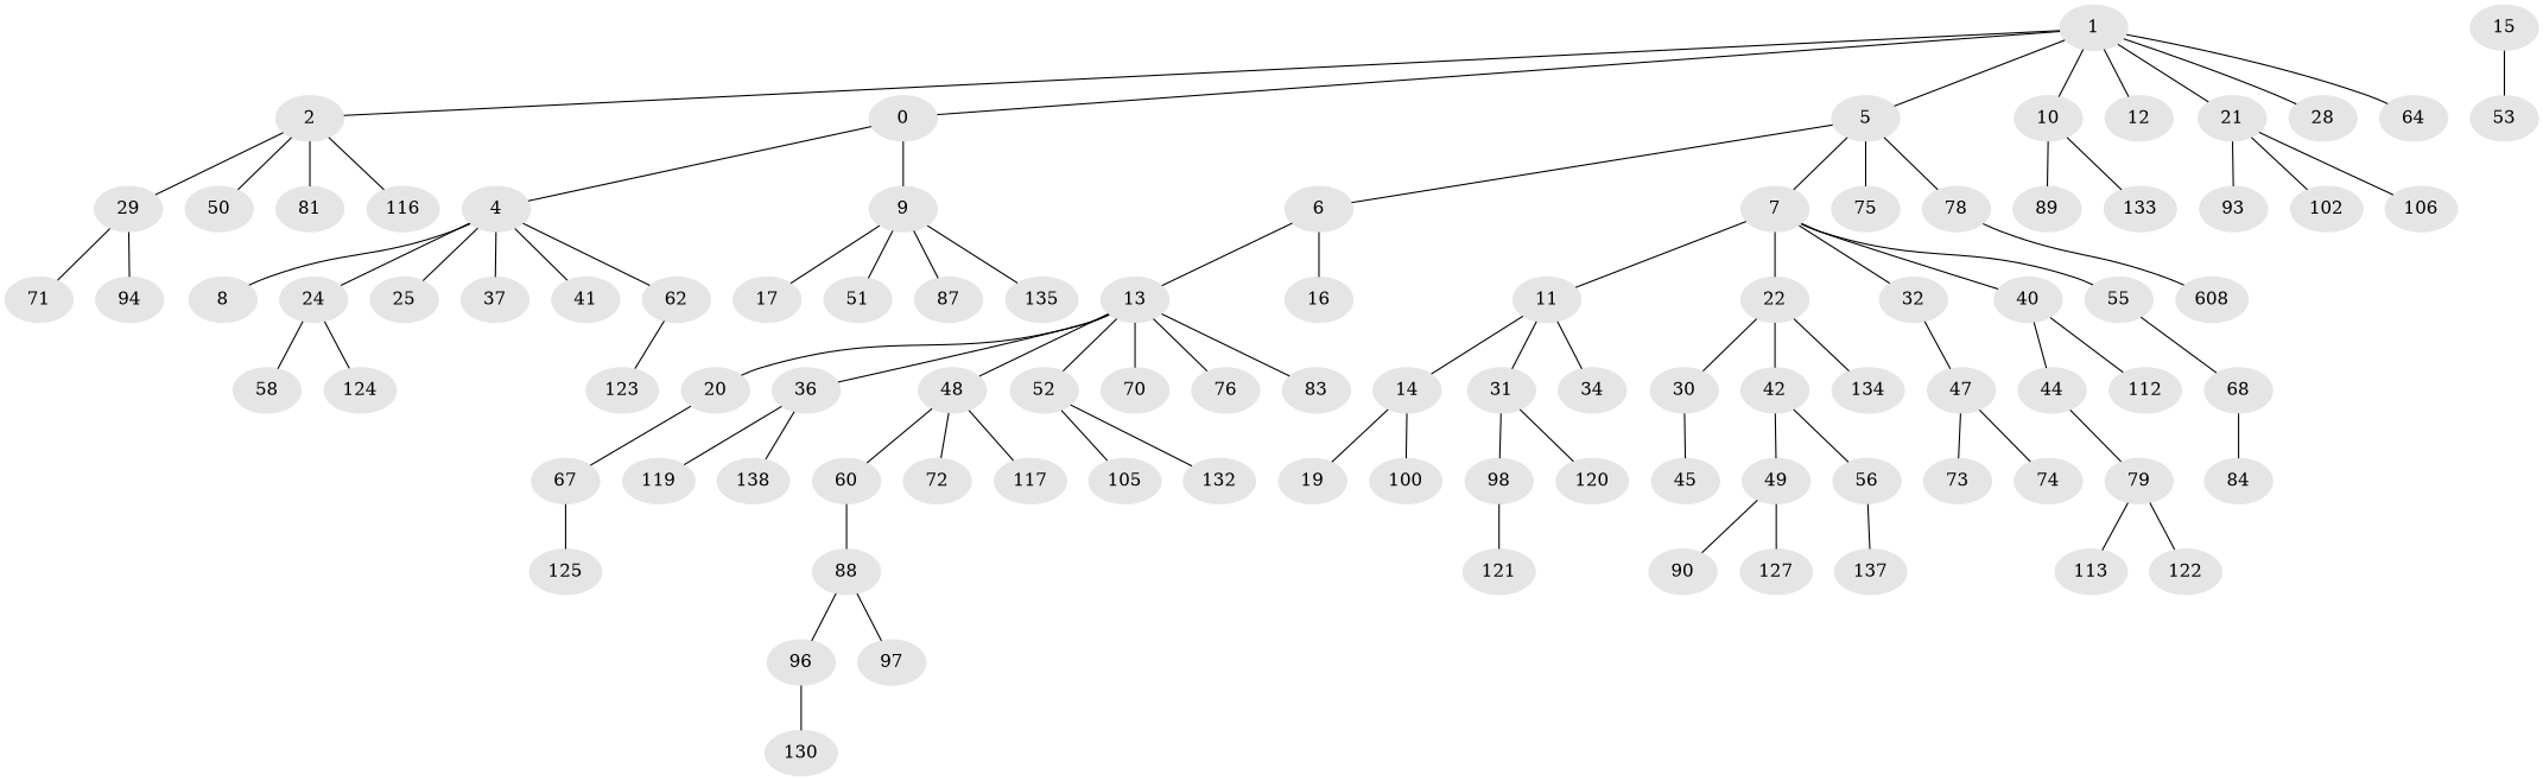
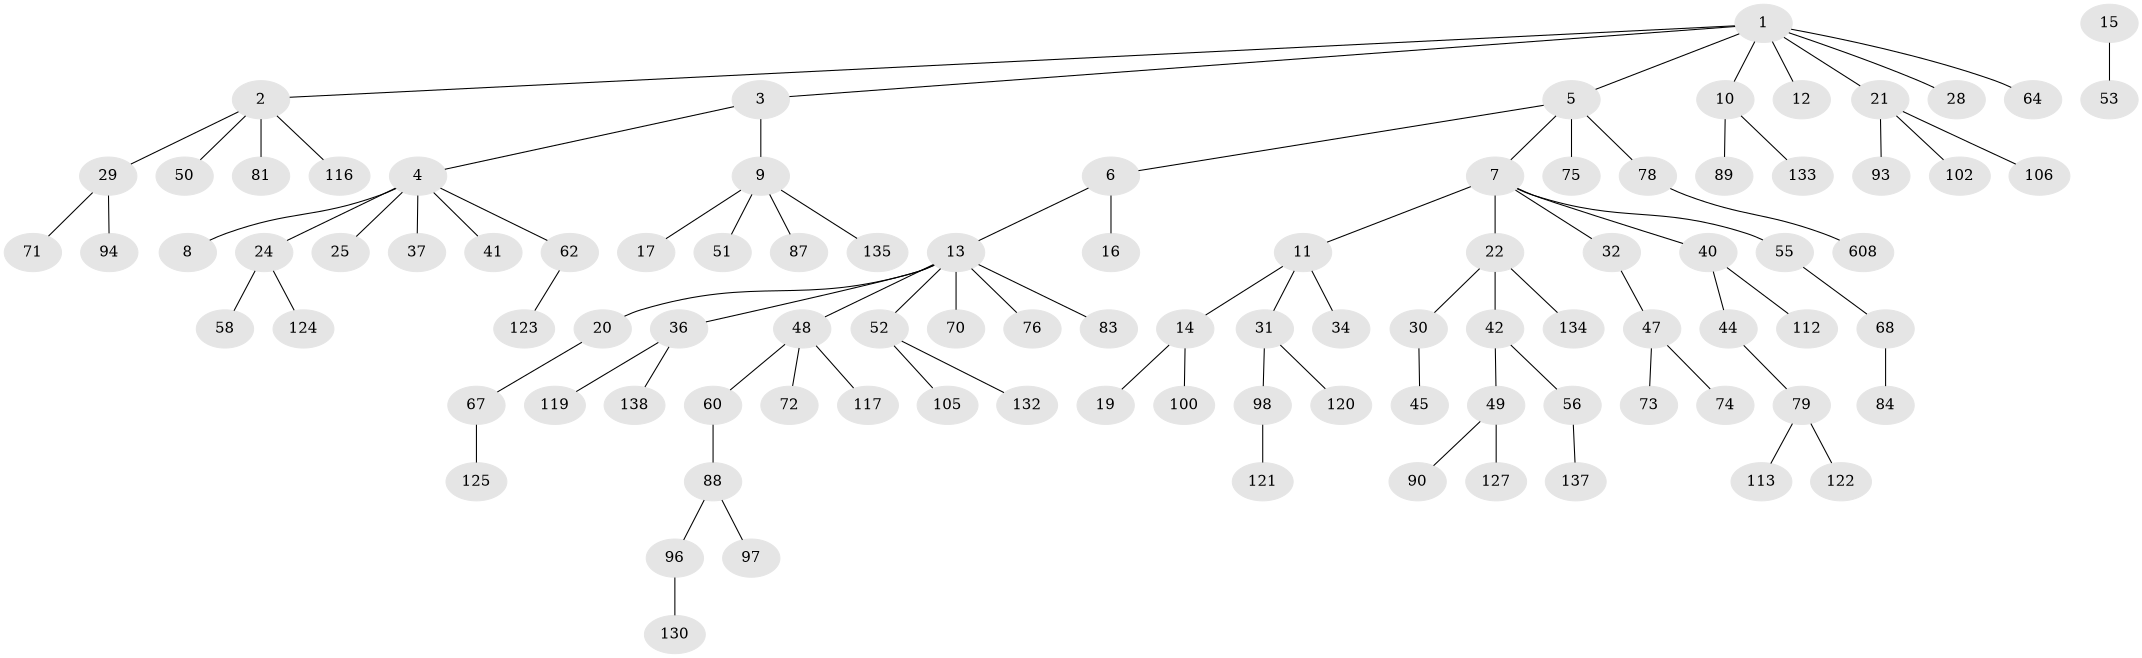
  graph {
    node [color=gray90 style=filled]
    1 [super="+35"]
    2 [super="+61"]
-   3 [super="+33" label=0]
+   3 [super="+33"]
    5 [super="+26"]
    10 [super="+39"]
    12 [super="+63"]
    21 [super="+111"]
    28
    64 [super="+110"]
    29 [super="+66"]
    50 [super="+115"]
    81
    116
    4 [super="+27"]
    9 [super="+23"]
    6
    7 [super="+38"]
    75
    78
    89 [super="+91"]
    133
    93
    102
    106
    71 [super="+82"]
    94 [super="+129"]
    8
    24 [super="+80"]
    25
    37
    41
    62
    17
    51 [super="+126"]
    87 [super="+128"]
    135
    58
    124
    123
    13 [super="+18"]
    16
    11 [super="+136"]
    22 [super="+107"]
    32 [super="+46"]
    40
    55 [super="+118"]
    n47 [label=608]
    20
    36 [super="+69"]
    48 [super="+57"]
    52
    70
    76
    83 [super="+114"]
    14 [super="+65"]
    31 [super="+59"]
    34
    53 [super="+95"]
    15
    30
    42 [super="+43"]
    134
    47 [super="+54"]
    44 [super="+103"]
    112
    68 [super="+104"]
    19
    100
    98
    120
    67
    119
    138
    60 [super="+85"]
    72
    117 [super="+131"]
    105
    132
    125
    45 [super="+99"]
    49 [super="+77"]
    56
    121
    73 [super="+92"]
    74
    79 [super="+86"]
    90
    127
    137
    113
    122
    88
    84
    96 [super="+109"]
    97 [super="+101"]
    130
    1 -- 2
    1 -- 3
    1 -- 5
    1 -- 10
    1 -- 12
    1 -- 21
    1 -- 28
    1 -- 64
    2 -- 29
    2 -- 50
    2 -- 81
    2 -- 116
    3 -- 4
    3 -- 9
    5 -- 6
    5 -- 7
    5 -- 75
    5 -- 78
    10 -- 89
    10 -- 133
    21 -- 93
    21 -- 102
    21 -- 106
    29 -- 71
    29 -- 94
    4 -- 8
    4 -- 24
    4 -- 25
    4 -- 37
    4 -- 41
    4 -- 62
    9 -- 17
    9 -- 51
    9 -- 87
    9 -- 135
    6 -- 13
    6 -- 16
    7 -- 11
    7 -- 22
    7 -- 32
    7 -- 40
    7 -- 55
    78 -- n47
    24 -- 58
    24 -- 124
    62 -- 123
    13 -- 20
    13 -- 36
    13 -- 48
    13 -- 52
    13 -- 70
    13 -- 76
    13 -- 83
    11 -- 14
    11 -- 31
    11 -- 34
    22 -- 30
    22 -- 42
    22 -- 134
    32 -- 47
    40 -- 44
    40 -- 112
    55 -- 68
    20 -- 67
    36 -- 119
    36 -- 138
    48 -- 60
    48 -- 72
    48 -- 117
    52 -- 105
    52 -- 132
    14 -- 19
    14 -- 100
    31 -- 98
    31 -- 120
    15 -- 53
    30 -- 45
    42 -- 49
    42 -- 56
    47 -- 73
    47 -- 74
    44 -- 79
    68 -- 84
    98 -- 121
    67 -- 125
    60 -- 88
    49 -- 90
    49 -- 127
    56 -- 137
    79 -- 113
    79 -- 122
    88 -- 96
    88 -- 97
    96 -- 130
  }
